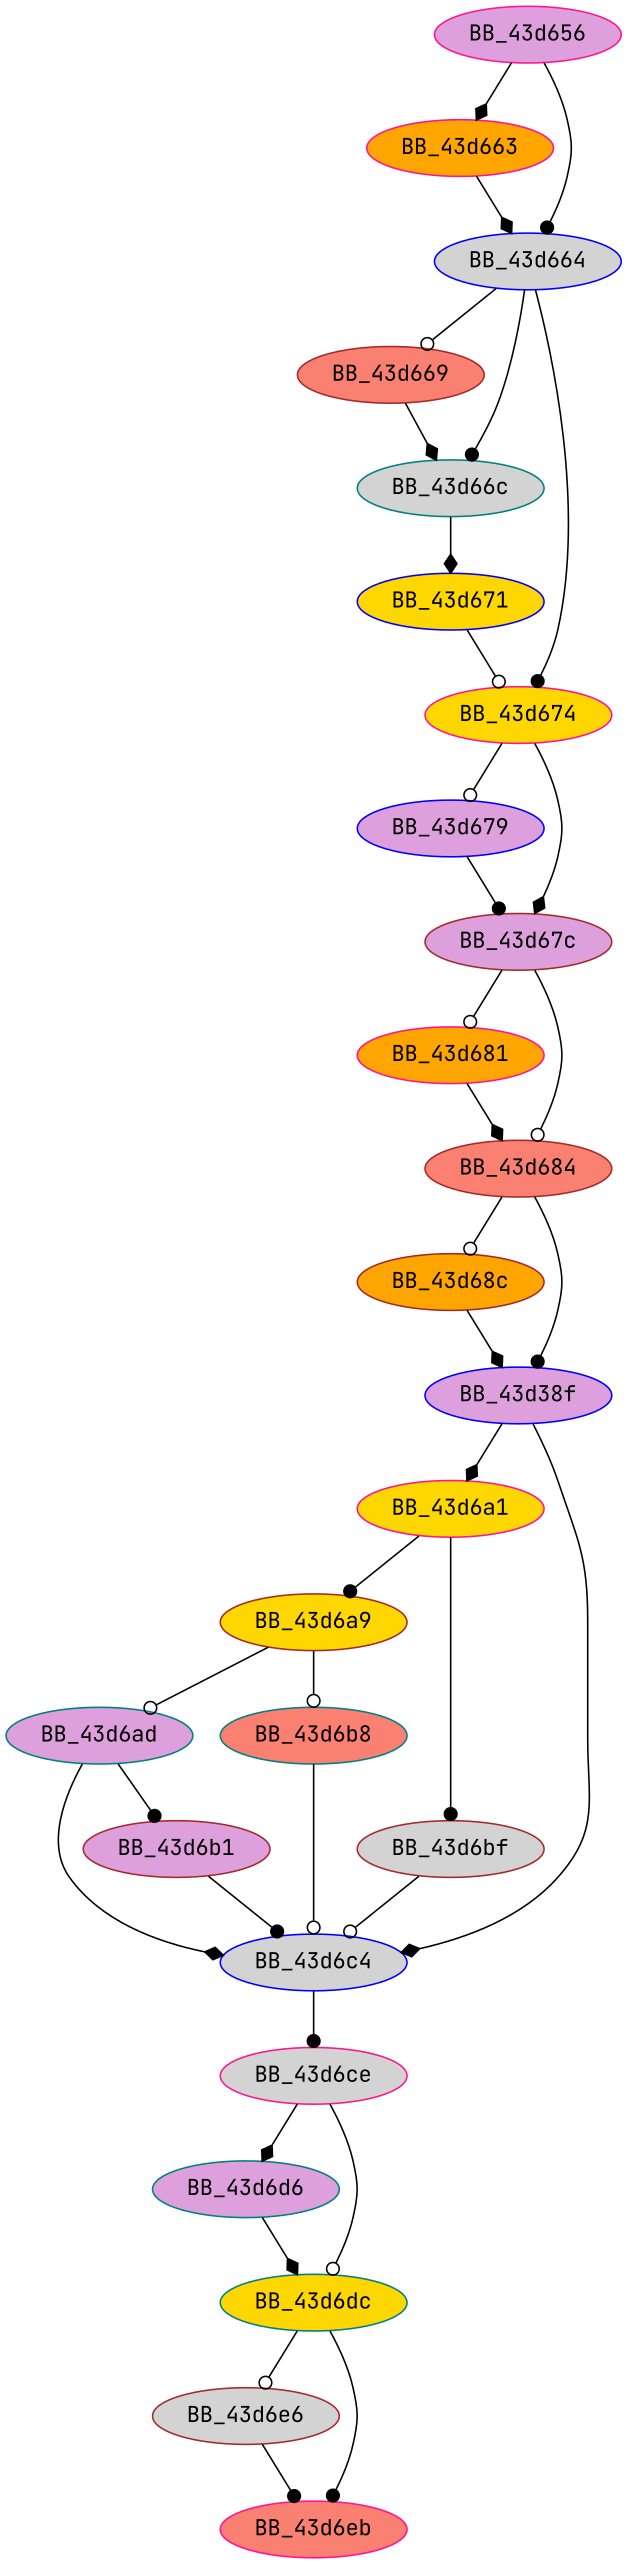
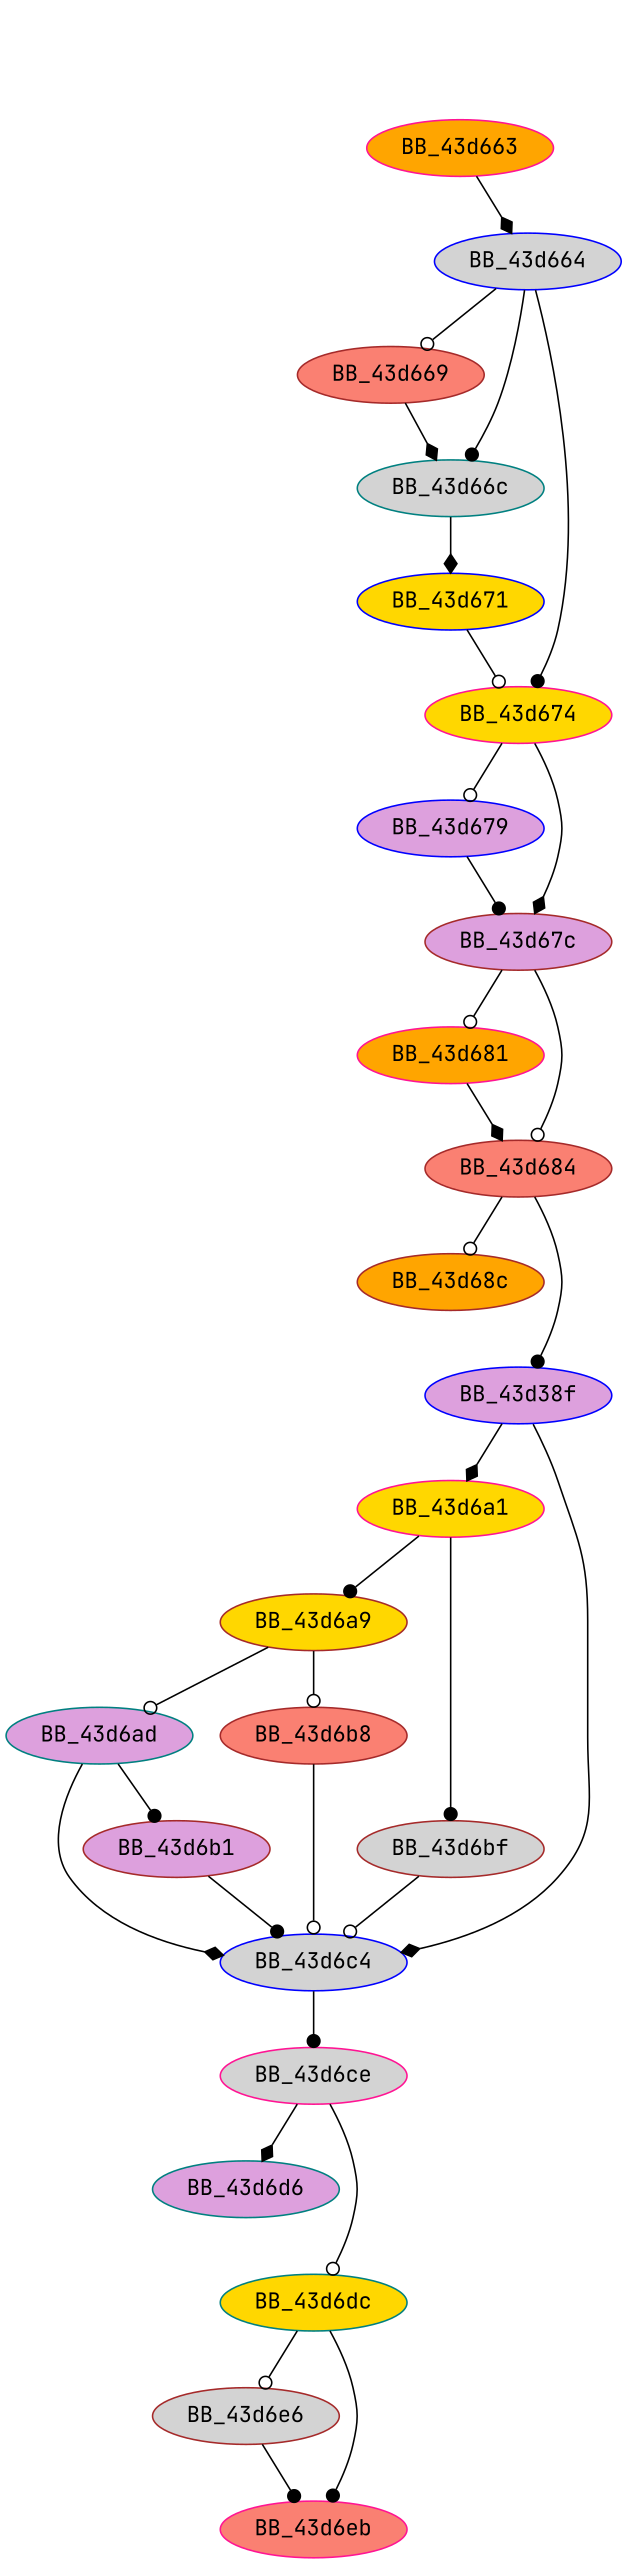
  digraph {
    fontname="JetBrains Mono"
    node [color=brown fillcolor=plum fontname="JetBrains Mono" style=filled]
    edge [arrowhead=diamond fontname="JetBrains Mono"]
    BB_43d663 [color=deeppink fillcolor=orange]
-   BB_43d656 [color=deeppink]
    BB_43d664 [color=blue fillcolor=lightgrey]
    BB_43d669 [fillcolor=salmon]
    BB_43d66c [color=teal fillcolor=lightgrey]
    BB_43d674 [color=deeppink fillcolor=gold]
    BB_43d671 [color=blue fillcolor=gold]
    BB_43d679 [color=blue]
    BB_43d67c
    BB_43d681 [color=deeppink fillcolor=orange]
    BB_43d684 [fillcolor=salmon]
    BB_43d68c [fillcolor=orange]
    n13 [color=blue label=BB_43d38f]
    BB_43d6a1 [color=deeppink fillcolor=gold]
    BB_43d6c4 [color=blue fillcolor=lightgrey]
    BB_43d6a9 [fillcolor=gold]
    BB_43d6bf [fillcolor=lightgrey]
    BB_43d6ce [color=deeppink fillcolor=lightgrey]
    BB_43d6ad [color=teal]
-   BB_43d6b8 [color=teal fillcolor=salmon]
+   BB_43d6b8 [fillcolor=salmon]
    BB_43d6d6 [color=teal]
    BB_43d6dc [color=teal fillcolor=gold]
    BB_43d6b1
    BB_43d6e6 [fillcolor=lightgrey]
    BB_43d6eb [color=deeppink fillcolor=salmon]
    BB_43d663 -> BB_43d664
-   BB_43d656 -> BB_43d663
-   BB_43d656 -> BB_43d664 [arrowhead=dot]
    BB_43d664 -> BB_43d669 [arrowhead=odot]
    BB_43d664 -> BB_43d66c [arrowhead=dot]
    BB_43d664 -> BB_43d674 [arrowhead=dot]
    BB_43d669 -> BB_43d66c
    BB_43d66c -> BB_43d671
    BB_43d674 -> BB_43d679 [arrowhead=odot]
    BB_43d674 -> BB_43d67c
    BB_43d671 -> BB_43d674 [arrowhead=odot]
    BB_43d679 -> BB_43d67c [arrowhead=dot]
    BB_43d67c -> BB_43d681 [arrowhead=odot]
    BB_43d67c -> BB_43d684 [arrowhead=odot]
    BB_43d681 -> BB_43d684
    BB_43d684 -> BB_43d68c [arrowhead=odot]
    BB_43d684 -> n13 [arrowhead=dot]
-   BB_43d68c -> n13
    n13 -> BB_43d6a1
    n13 -> BB_43d6c4
    BB_43d6a1 -> BB_43d6a9 [arrowhead=dot]
    BB_43d6a1 -> BB_43d6bf [arrowhead=dot]
    BB_43d6c4 -> BB_43d6ce [arrowhead=dot]
    BB_43d6a9 -> BB_43d6ad [arrowhead=odot]
    BB_43d6a9 -> BB_43d6b8 [arrowhead=odot]
    BB_43d6bf -> BB_43d6c4 [arrowhead=odot]
    BB_43d6ce -> BB_43d6d6
    BB_43d6ce -> BB_43d6dc [arrowhead=odot]
    BB_43d6ad -> BB_43d6c4
    BB_43d6ad -> BB_43d6b1 [arrowhead=dot]
    BB_43d6b8 -> BB_43d6c4 [arrowhead=odot]
-   BB_43d6d6 -> BB_43d6dc
    BB_43d6dc -> BB_43d6e6 [arrowhead=odot]
    BB_43d6dc -> BB_43d6eb [arrowhead=dot]
    BB_43d6b1 -> BB_43d6c4 [arrowhead=dot]
    BB_43d6e6 -> BB_43d6eb [arrowhead=dot]
  }
